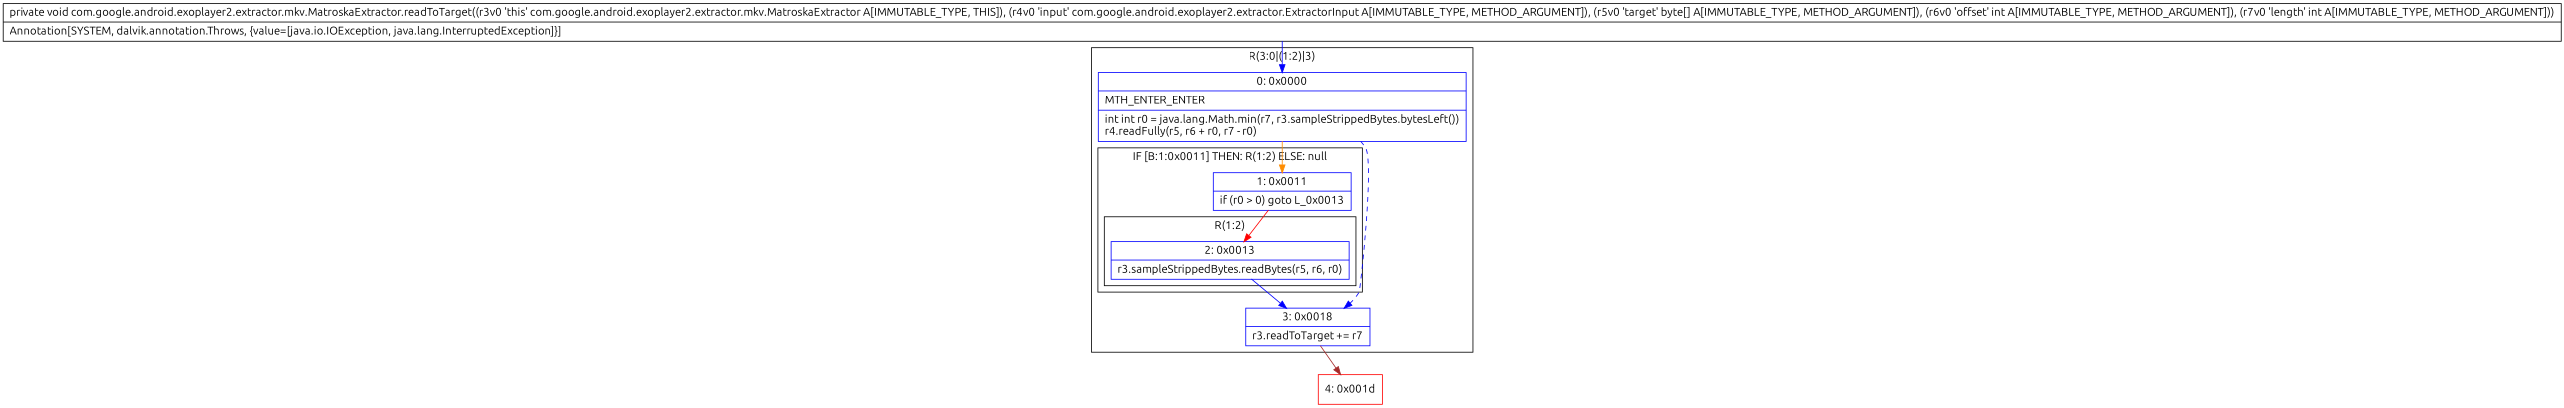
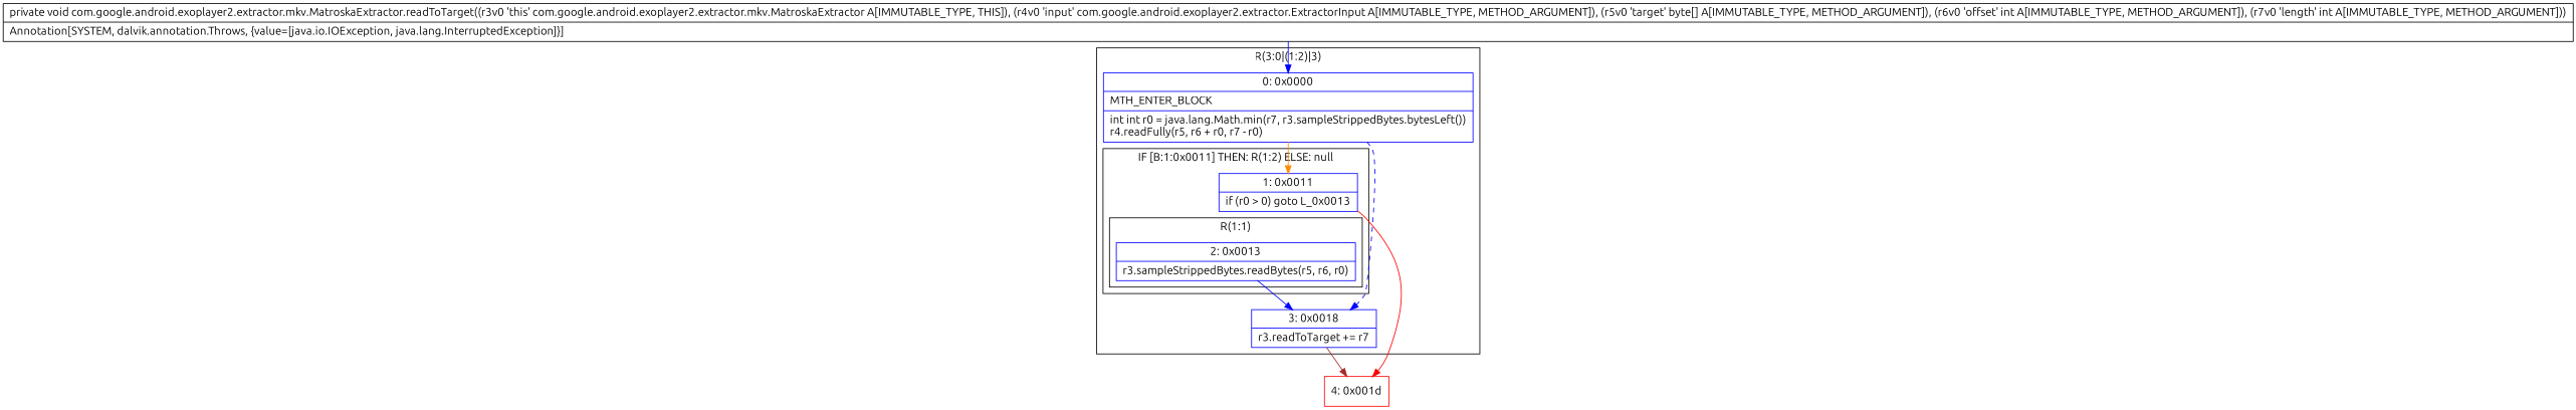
  digraph {
    fontname=Ubuntu
    node [color=blue fontname=Ubuntu shape=record]
    edge [color=blue fontname=Ubuntu]
    n1 [label="{2\:\ 0x0013|r3.sampleStrippedBytes.readBytes(r5, r6, r0)\l}"]
    n2 [label="{1\:\ 0x0011|if (r0 \> 0) goto L_0x0013\l}"]
-   n3 [label="{0\:\ 0x0000|MTH_ENTER_ENTER\l|int int r0 = java.lang.Math.min(r7, r3.sampleStrippedBytes.bytesLeft())\lr4.readFully(r5, r6 + r0, r7 \- r0)\l}"]
+   n3 [label="{0\:\ 0x0000|MTH_ENTER_BLOCK\l|int int r0 = java.lang.Math.min(r7, r3.sampleStrippedBytes.bytesLeft())\lr4.readFully(r5, r6 + r0, r7 \- r0)\l}"]
    n4 [label="{3\:\ 0x0018|r3.readToTarget += r7\l}"]
    n5 [color=red label="{4\:\ 0x001d}"]
    n6 [label="{private void com.google.android.exoplayer2.extractor.mkv.MatroskaExtractor.readToTarget((r3v0 'this' com.google.android.exoplayer2.extractor.mkv.MatroskaExtractor A[IMMUTABLE_TYPE, THIS]), (r4v0 'input' com.google.android.exoplayer2.extractor.ExtractorInput A[IMMUTABLE_TYPE, METHOD_ARGUMENT]), (r5v0 'target' byte[] A[IMMUTABLE_TYPE, METHOD_ARGUMENT]), (r6v0 'offset' int A[IMMUTABLE_TYPE, METHOD_ARGUMENT]), (r7v0 'length' int A[IMMUTABLE_TYPE, METHOD_ARGUMENT]))  | Annotation[SYSTEM, dalvik.annotation.Throws, \{value=[java.io.IOException, java.lang.InterruptedException]\}]\l}" color=""]
    subgraph cluster_1 {
      label="R(3:0|(1:2)|3)"
      n3
      n4
      subgraph cluster_2 {
        label="IF [B:1:0x0011] THEN: R(1:2) ELSE: null"
        n2
        subgraph cluster_3 {
-         label="R(1:2)"
+         label="R(1:1)"
          n1
        }
      }
    }
    n1 -> n4
-   n2 -> n1 [color=red]
+   n2 -> n5 [color=red]
    n3 -> n2 [color=darkorange]
    n3 -> n4 [style=dashed]
    n4 -> n5 [color=brown]
    n6 -> n3
  }
